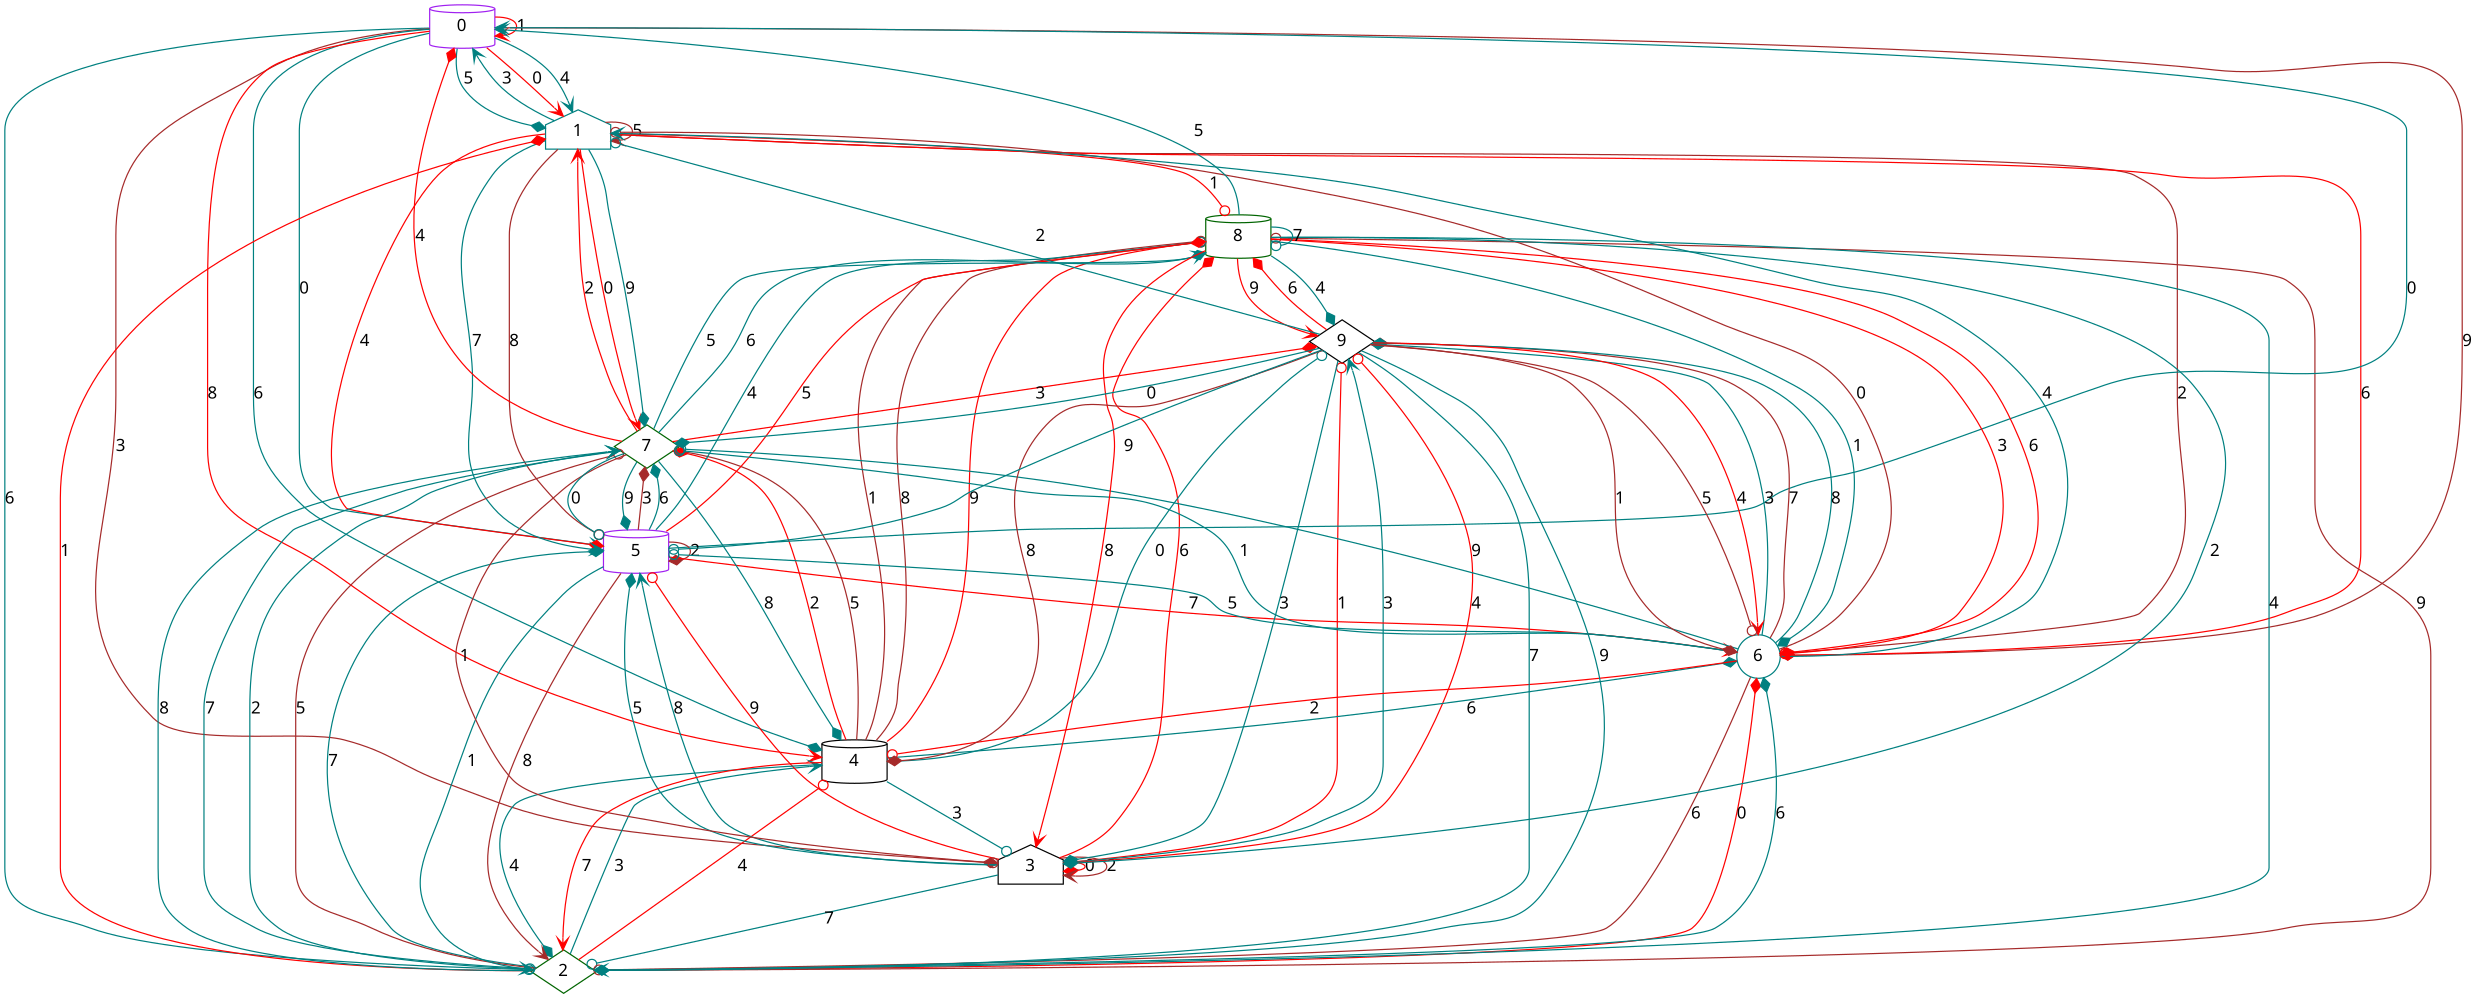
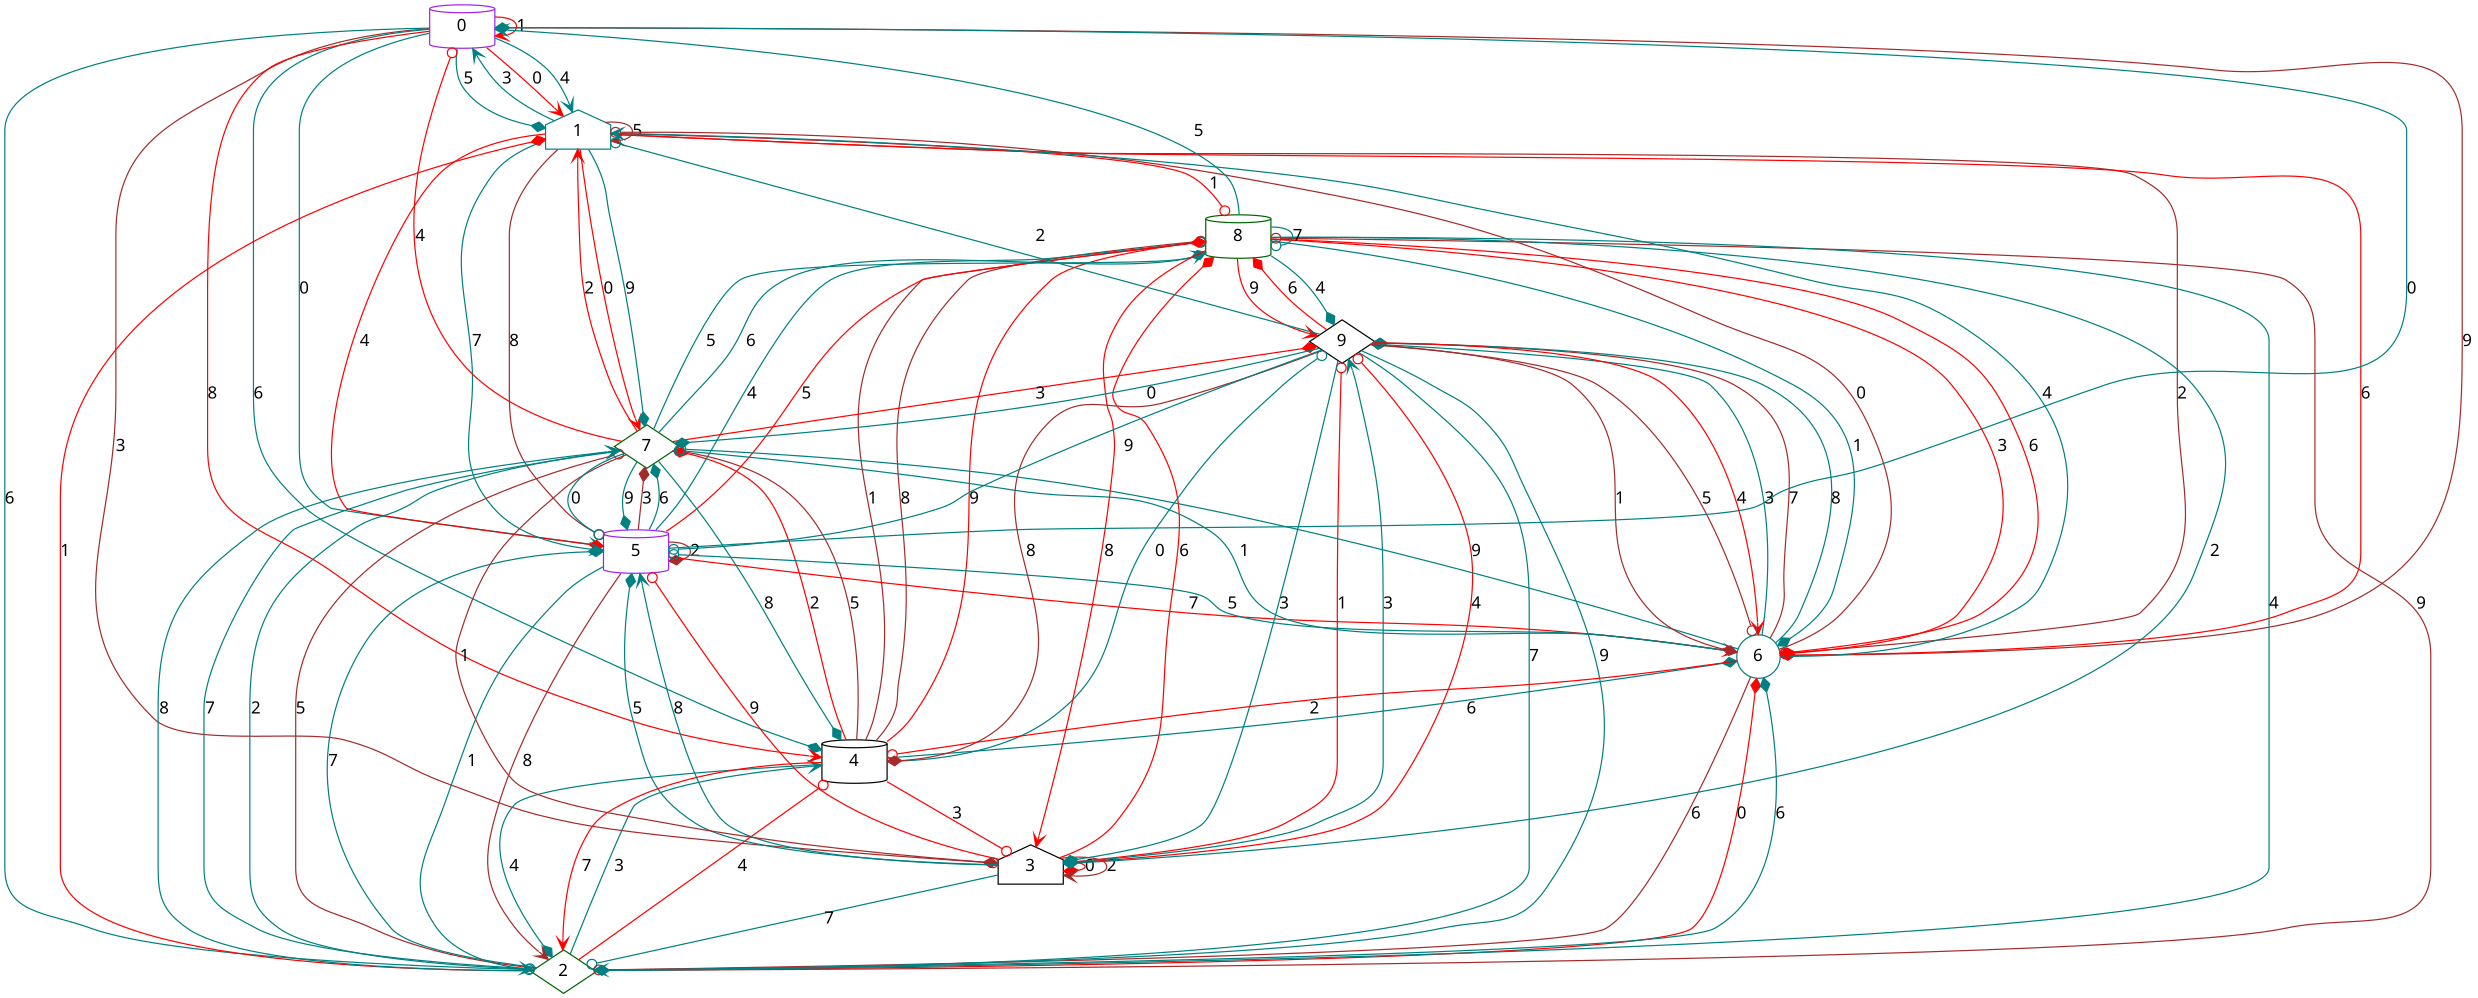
  digraph {
    fontname="Noto Sans"
    node [color=darkgreen fontname="Noto Sans" shape=cylinder]
    edge [arrowhead=diamond color=teal fontname="Noto Sans"]
    n1 [color=purple label=0]
    n2 [color=teal label=1 shape=house]
    n3 [label=2 shape=diamond]
    n4 [color=black label=3 shape=house]
    n5 [color=black label=4]
    n6 [color=purple label=5]
    n7 [color=teal label=6 shape=circle]
    n8 [label=7 shape=diamond]
    n9 [label=8]
    n10 [color=black label=9 shape=diamond]
    n1 -> n1 [arrowhead=vee color=red label=1]
    n1 -> n2 [arrowhead=vee color=red label=0]
    n1 -> n2 [arrowhead=vee label=4]
    n1 -> n2 [label=5]
    n1 -> n3 [arrowhead=odot label=6]
    n1 -> n4 [color=brown label=3]
    n1 -> n5 [label=6]
    n1 -> n5 [arrowhead=vee color=red label=8]
    n1 -> n6 [arrowhead=vee label=0]
    n1 -> n7 [color=brown label=9]
    n2 -> n1 [arrowhead=vee label=3]
    n2 -> n2 [arrowhead=vee color=brown label=5]
    n2 -> n6 [color=red label=4]
    n2 -> n6 [arrowhead=vee label=7]
    n2 -> n6 [arrowhead=odot color=brown label=8]
    n2 -> n7 [arrowhead=odot color=brown label=2]
    n2 -> n7 [color=red label=6]
    n2 -> n8 [arrowhead=vee color=red label=0]
    n2 -> n8 [label=9]
    n2 -> n9 [arrowhead=odot color=red label=1]
    n3 -> n2 [color=red label=1]
    n3 -> n5 [arrowhead=vee label=3]
    n3 -> n5 [arrowhead=odot color=red label=4]
    n3 -> n6 [label=7]
    n3 -> n7 [color=red label=0]
    n3 -> n7 [label=6]
    n3 -> n8 [arrowhead=vee label=2]
    n3 -> n8 [arrowhead=odot color=brown label=5]
    n3 -> n8 [arrowhead=vee label=8]
    n3 -> n9 [arrowhead=odot color=brown label=9]
    n4 -> n3 [arrowhead=odot label=7]
    n4 -> n4 [color=red label=0]
    n4 -> n4 [arrowhead=vee color=brown label=2]
    n4 -> n6 [label=5]
    n4 -> n6 [arrowhead=vee label=8]
    n4 -> n6 [arrowhead=odot color=red label=9]
    n4 -> n9 [color=red label=6]
    n4 -> n10 [arrowhead=odot color=red label=1]
    n4 -> n10 [arrowhead=vee label=3]
    n4 -> n10 [arrowhead=odot color=red label=4]
    n5 -> n3 [label=4]
    n5 -> n3 [arrowhead=vee color=red label=7]
-   n5 -> n4 [arrowhead=odot label=3]
+   n5 -> n4 [arrowhead=odot color=red label=3]
    n5 -> n7 [label=6]
    n5 -> n8 [color=red label=2]
    n5 -> n8 [arrowhead=odot color=brown label=5]
    n5 -> n9 [arrowhead=odot color=brown label=1]
    n5 -> n9 [arrowhead=odot color=brown label=8]
    n5 -> n9 [arrowhead=odot color=red label=9]
    n5 -> n10 [arrowhead=odot label=0]
-   n6 -> n1 [arrowhead=vee label=0]
+   n6 -> n1 [label=0]
    n6 -> n3 [arrowhead=vee label=1]
    n6 -> n3 [arrowhead=vee color=brown label=8]
    n6 -> n6 [color=brown label=2]
    n6 -> n7 [arrowhead=vee color=red label=7]
    n6 -> n8 [color=brown label=3]
    n6 -> n8 [label=6]
    n6 -> n9 [arrowhead=odot label=4]
    n6 -> n9 [color=red label=5]
    n7 -> n2 [arrowhead=odot color=brown label=0]
    n7 -> n2 [arrowhead=vee label=4]
    n7 -> n3 [arrowhead=odot color=brown label=6]
    n7 -> n5 [arrowhead=odot color=red label=2]
    n7 -> n6 [arrowhead=odot label=5]
    n7 -> n8 [arrowhead=odot label=1]
    n7 -> n8 [arrowhead=odot label=9]
    n7 -> n10 [label=3]
    n7 -> n10 [color=brown label=7]
    n7 -> n10 [label=8]
-   n8 -> n1 [color=red label=4]
+   n8 -> n1 [arrowhead=odot color=red label=4]
    n8 -> n2 [arrowhead=vee color=red label=2]
    n8 -> n3 [arrowhead=odot label=7]
    n8 -> n4 [arrowhead=odot color=brown label=1]
    n8 -> n5 [label=8]
    n8 -> n6 [arrowhead=odot label=0]
    n8 -> n6 [label=9]
    n8 -> n9 [arrowhead=vee label=5]
    n8 -> n9 [label=6]
    n8 -> n10 [color=red label=3]
    n9 -> n1 [arrowhead=vee label=5]
    n9 -> n3 [arrowhead=vee label=4]
    n9 -> n4 [label=2]
    n9 -> n4 [arrowhead=vee color=red label=8]
    n9 -> n7 [label=1]
    n9 -> n7 [arrowhead=odot color=red label=3]
    n9 -> n7 [color=red label=6]
    n9 -> n9 [arrowhead=odot label=7]
    n9 -> n10 [label=4]
    n9 -> n10 [arrowhead=vee color=red label=9]
    n10 -> n2 [arrowhead=odot label=2]
    n10 -> n3 [label=7]
    n10 -> n3 [label=9]
    n10 -> n4 [label=3]
    n10 -> n5 [color=brown label=8]
    n10 -> n6 [arrowhead=odot label=9]
    n10 -> n7 [color=brown label=1]
    n10 -> n7 [arrowhead=vee color=red label=4]
    n10 -> n7 [arrowhead=odot color=brown label=5]
    n10 -> n8 [label=0]
    n10 -> n9 [color=red label=6]
  }
